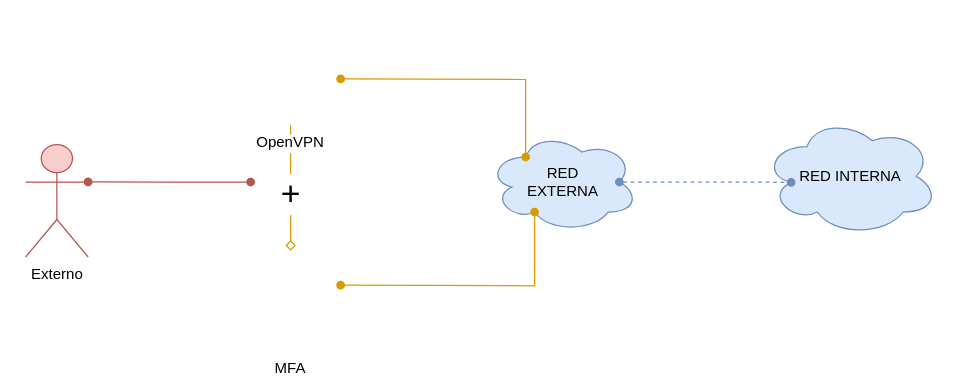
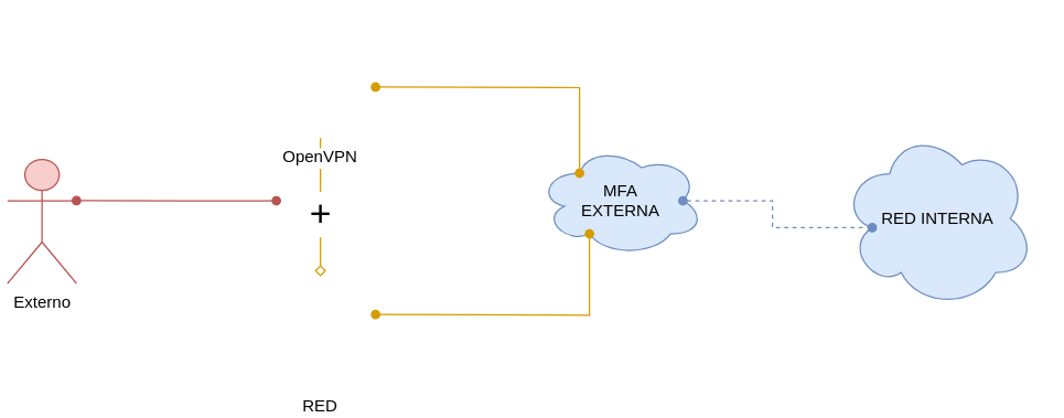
  <mxCell id="0" />
  <mxCell id="1" parent="0" />
  <mxCell id="2" style="edgeStyle=orthogonalEdgeStyle;rounded=0;orthogonalLoop=1;jettySize=auto;html=1;exitX=1;exitY=0.333;exitDx=0;exitDy=0;exitPerimeter=0;fillColor=#f8cecc;strokeColor=#b85450;startArrow=oval;startFill=1;endArrow=oval;endFill=1;" edge="1" parent="1" source="3"><mxGeometry relative="1" as="geometry"><mxPoint x="200" y="145" as="targetPoint" /></mxGeometry></mxCell>
- <mxCell id="3" value="Externo" style="shape=umlActor;verticalLabelPosition=bottom;verticalAlign=top;html=1;outlineConnect=0;fillColor=#f8cecc;strokeColor=#b85450;" vertex="1" parent="1"><mxGeometry x="20" y="115" width="50" height="90" as="geometry" /></mxCell>
+ <mxCell id="3" value="Externo" style="shape=umlActor;verticalLabelPosition=bottom;verticalAlign=top;html=1;outlineConnect=0;fillColor=#f8cecc;strokeColor=#b85450;" vertex="1" parent="1"><mxGeometry x="5" y="115" width="50" height="90" as="geometry" /></mxCell>
  <mxCell id="4" style="edgeStyle=orthogonalEdgeStyle;rounded=0;orthogonalLoop=1;jettySize=auto;html=1;entryX=0.5;entryY=0;entryDx=0;entryDy=0;endArrow=diamond;endFill=0;fillColor=#ffe6cc;strokeColor=#d79b00;" edge="1" parent="1" source="6" target="7"><mxGeometry relative="1" as="geometry" /></mxCell>
  <mxCell id="5" value="&lt;font style=&quot;font-size: 27px;&quot;&gt;+&lt;/font&gt;" style="edgeLabel;html=1;align=center;verticalAlign=middle;resizable=0;points=[];" vertex="1" connectable="0" parent="4"><mxGeometry x="0.1" y="-1" relative="1" as="geometry"><mxPoint as="offset" /></mxGeometry></mxCell>
  <mxCell id="6" value="OpenVPN" style="shape=image;verticalLabelPosition=bottom;labelBackgroundColor=default;verticalAlign=top;aspect=fixed;imageAspect=0;image=https://upload.wikimedia.org/wikipedia/commons/thumb/f/f5/OpenVPN_logo.svg/512px-OpenVPN_logo.svg.png;clipPath=inset(0% 80.67% 0% 0%);" vertex="1" parent="1"><mxGeometry x="190" y="20" width="84" height="79.655" as="geometry" /></mxCell>
- <mxCell id="7" value="MFA" style="shape=image;verticalLabelPosition=bottom;labelBackgroundColor=default;verticalAlign=top;aspect=fixed;imageAspect=0;image=https://cdn-icons-png.flaticon.com/512/1035/1035361.png;" vertex="1" parent="1"><mxGeometry x="192" y="200" width="80" height="80" as="geometry" /></mxCell>
- <mxCell id="8" value="RED&lt;br&gt;EXTERNA" style="ellipse;shape=cloud;whiteSpace=wrap;html=1;fillColor=#dae8fc;strokeColor=#6c8ebf;" vertex="1" parent="1"><mxGeometry x="390" y="105" width="120" height="80" as="geometry" /></mxCell>
- <mxCell id="9" value="RED INTERNA" style="ellipse;shape=cloud;whiteSpace=wrap;html=1;fillColor=#dae8fc;strokeColor=#6c8ebf;" vertex="1" parent="1"><mxGeometry x="610" y="93" width="140" height="95" as="geometry" /></mxCell>
+ <mxCell id="7" value="RED" style="shape=image;verticalLabelPosition=bottom;labelBackgroundColor=default;verticalAlign=top;aspect=fixed;imageAspect=0;image=https://cdn-icons-png.flaticon.com/512/1035/1035361.png;" vertex="1" parent="1"><mxGeometry x="192" y="200" width="80" height="80" as="geometry" /></mxCell>
+ <mxCell id="8" value="MFA&lt;br&gt;EXTERNA" style="ellipse;shape=cloud;whiteSpace=wrap;html=1;fillColor=#dae8fc;strokeColor=#6c8ebf;" vertex="1" parent="1"><mxGeometry x="390" y="105" width="120" height="80" as="geometry" /></mxCell>
+ <mxCell id="9" value="RED INTERNA" style="ellipse;shape=cloud;whiteSpace=wrap;html=1;fillColor=#dae8fc;strokeColor=#6c8ebf;" vertex="1" parent="1"><mxGeometry x="610" y="93" width="140" height="130" as="geometry" /></mxCell>
  <mxCell id="10" style="edgeStyle=orthogonalEdgeStyle;rounded=0;orthogonalLoop=1;jettySize=auto;html=1;exitX=1;exitY=0.25;exitDx=0;exitDy=0;entryX=0.25;entryY=0.25;entryDx=0;entryDy=0;entryPerimeter=0;endArrow=oval;endFill=1;startArrow=oval;startFill=1;fillColor=#ffe6cc;strokeColor=#d79b00;" edge="1" parent="1" target="8"><mxGeometry relative="1" as="geometry"><mxPoint x="272" y="62.5" as="sourcePoint" /></mxGeometry></mxCell>
  <mxCell id="11" style="edgeStyle=orthogonalEdgeStyle;rounded=0;orthogonalLoop=1;jettySize=auto;html=1;exitX=1;exitY=0.75;exitDx=0;exitDy=0;entryX=0.31;entryY=0.8;entryDx=0;entryDy=0;entryPerimeter=0;endArrow=oval;endFill=1;startArrow=oval;startFill=1;fillColor=#ffe6cc;strokeColor=#d79b00;" edge="1" parent="1" target="8"><mxGeometry relative="1" as="geometry"><mxPoint x="272" y="227.5" as="sourcePoint" /></mxGeometry></mxCell>
  <mxCell id="12" style="edgeStyle=orthogonalEdgeStyle;rounded=0;orthogonalLoop=1;jettySize=auto;html=1;exitX=0.875;exitY=0.5;exitDx=0;exitDy=0;exitPerimeter=0;entryX=0.16;entryY=0.55;entryDx=0;entryDy=0;entryPerimeter=0;fillColor=#dae8fc;strokeColor=#6c8ebf;startArrow=oval;startFill=1;endArrow=oval;endFill=1;dashed=1;" edge="1" parent="1" source="8" target="9"><mxGeometry relative="1" as="geometry" /></mxCell>
